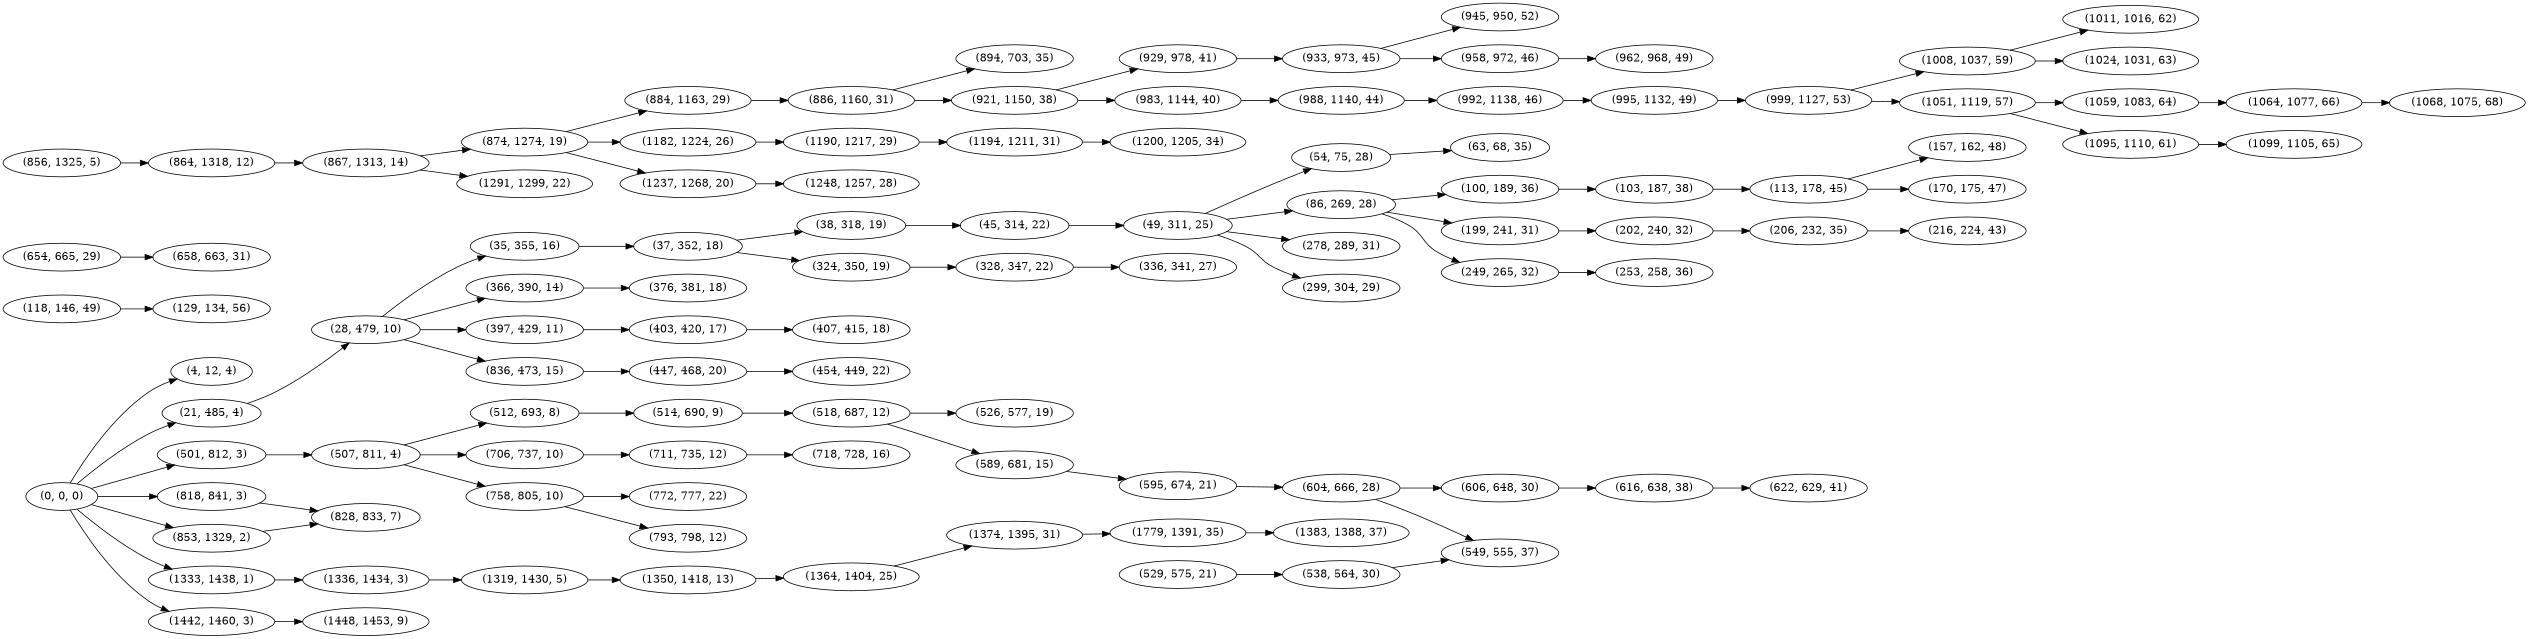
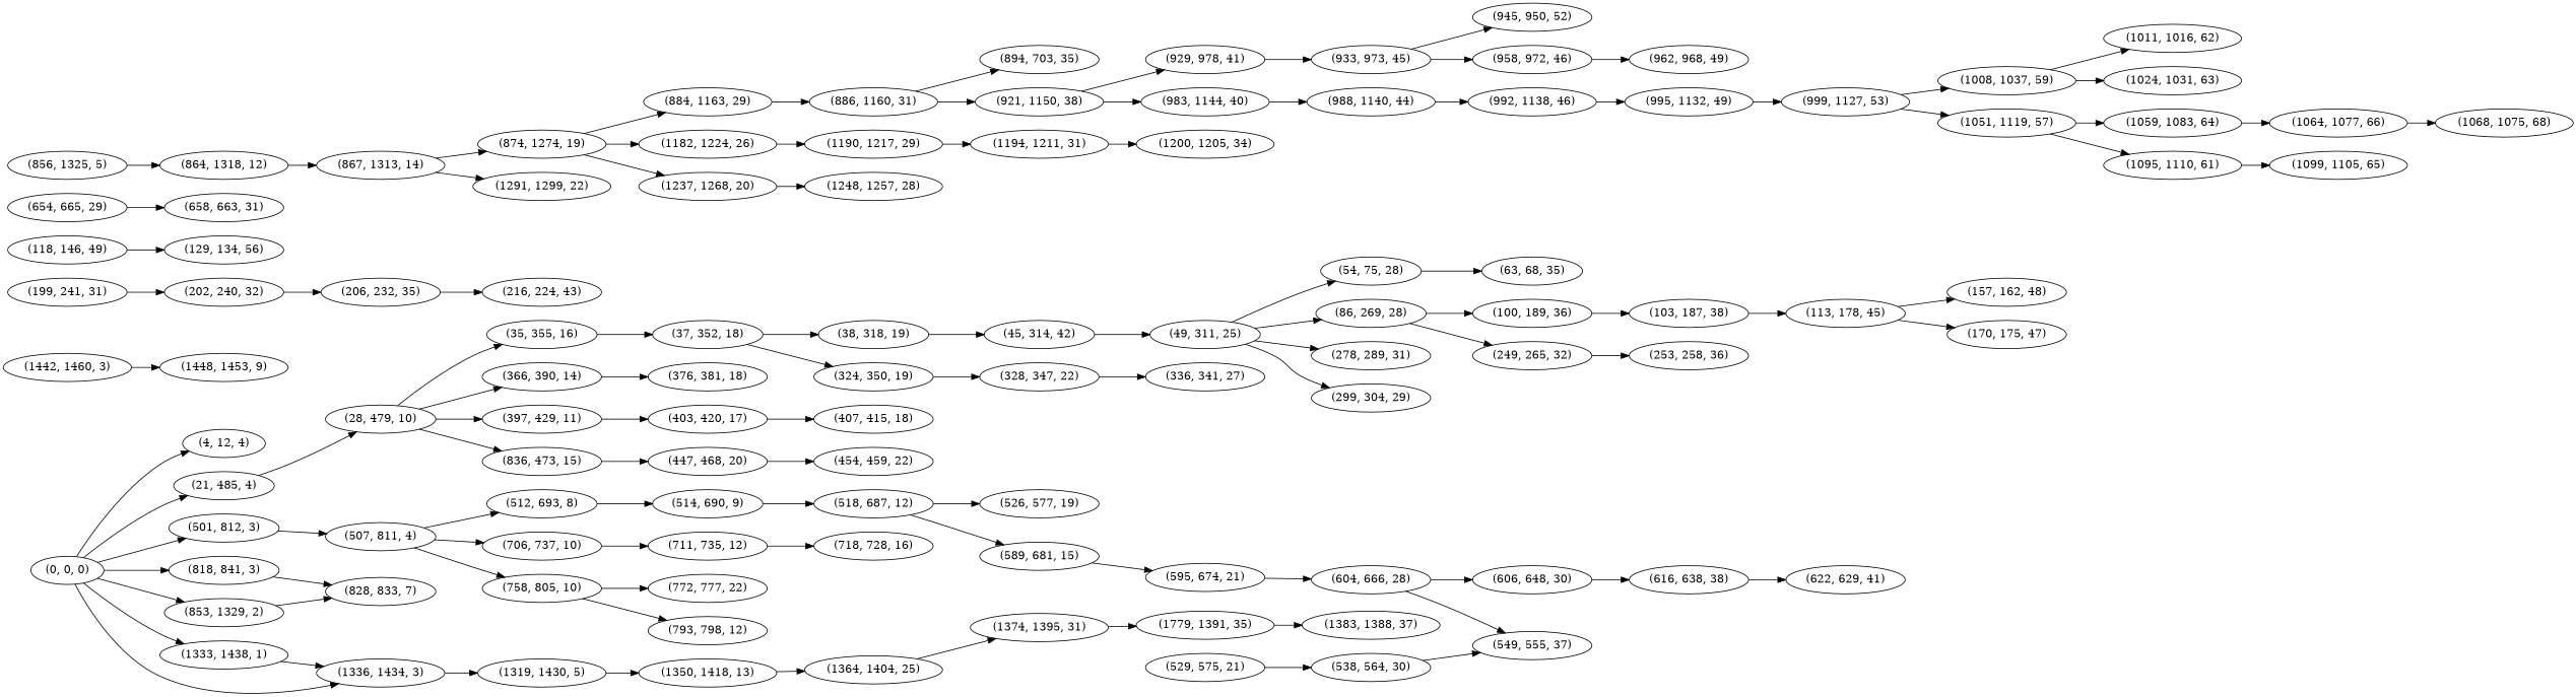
  digraph {
    rankdir=LR
    "(0, 0, 0)"
    "(4, 12, 4)"
    "(21, 485, 4)"
    "(501, 812, 3)"
    "(818, 841, 3)"
    "(853, 1329, 2)"
    "(1333, 1438, 1)"
    "(1442, 1460, 3)"
    "(28, 479, 10)"
    "(507, 811, 4)"
    "(828, 833, 7)"
    "(1336, 1434, 3)"
    "(1448, 1453, 9)"
    "(35, 355, 16)"
    "(366, 390, 14)"
    "(397, 429, 11)"
    n17 [label="(836, 473, 15)"]
    "(37, 352, 18)"
    "(376, 381, 18)"
    "(403, 420, 17)"
    "(447, 468, 20)"
    "(38, 318, 19)"
    "(324, 350, 19)"
-   "(45, 314, 22)"
+   "(45, 314, 22)" [label="(45, 314, 42)"]
    "(328, 347, 22)"
    "(49, 311, 25)"
    "(54, 75, 28)"
    "(86, 269, 28)"
    "(278, 289, 31)"
    "(299, 304, 29)"
    "(63, 68, 35)"
    "(100, 189, 36)"
    "(199, 241, 31)"
    "(249, 265, 32)"
    "(103, 187, 38)"
    "(202, 240, 32)"
    "(253, 258, 36)"
    "(113, 178, 45)"
    "(157, 162, 48)"
    "(170, 175, 47)"
    "(118, 146, 49)"
    "(129, 134, 56)"
    "(206, 232, 35)"
    "(216, 224, 43)"
    "(336, 341, 27)"
    "(407, 415, 18)"
-   "(454, 459, 22)" [label="(454, 449, 22)"]
+   "(454, 459, 22)"
    "(512, 693, 8)"
    "(706, 737, 10)"
    "(758, 805, 10)"
    "(514, 690, 9)"
    "(711, 735, 12)"
    "(772, 777, 22)"
    "(793, 798, 12)"
    "(518, 687, 12)"
    "(526, 577, 19)"
    "(589, 681, 15)"
    "(595, 674, 21)"
    "(529, 575, 21)"
    "(538, 564, 30)"
    "(549, 555, 37)"
    "(604, 666, 28)"
    "(606, 648, 30)"
    "(616, 638, 38)"
    "(654, 665, 29)"
    "(658, 663, 31)"
    "(622, 629, 41)"
    "(718, 728, 16)"
    "(856, 1325, 5)"
    "(864, 1318, 12)"
    "(867, 1313, 14)"
    "(874, 1274, 19)"
    "(1291, 1299, 22)"
    "(884, 1163, 29)"
    "(1182, 1224, 26)"
    "(1237, 1268, 20)"
    "(886, 1160, 31)"
    "(1190, 1217, 29)"
    "(1248, 1257, 28)"
    n80 [label="(894, 703, 35)"]
    "(921, 1150, 38)"
    "(929, 978, 41)"
    "(983, 1144, 40)"
    "(933, 973, 45)"
    "(988, 1140, 44)"
    "(945, 950, 52)"
    "(958, 972, 46)"
    "(962, 968, 49)"
    "(992, 1138, 46)"
    "(995, 1132, 49)"
    "(999, 1127, 53)"
    "(1008, 1037, 59)"
    "(1051, 1119, 57)"
    "(1011, 1016, 62)"
    "(1024, 1031, 63)"
    "(1059, 1083, 64)"
    "(1095, 1110, 61)"
    "(1064, 1077, 66)"
    "(1099, 1105, 65)"
    "(1068, 1075, 68)"
    "(1194, 1211, 31)"
    "(1200, 1205, 34)"
    n103 [label="(1319, 1430, 5)"]
    "(1350, 1418, 13)"
    "(1364, 1404, 25)"
    "(1374, 1395, 31)"
    n107 [label="(1779, 1391, 35)"]
    "(1383, 1388, 37)"
    "(0, 0, 0)" -> "(4, 12, 4)"
    "(0, 0, 0)" -> "(21, 485, 4)"
    "(0, 0, 0)" -> "(501, 812, 3)"
    "(0, 0, 0)" -> "(818, 841, 3)"
    "(0, 0, 0)" -> "(853, 1329, 2)"
    "(0, 0, 0)" -> "(1333, 1438, 1)"
-   "(0, 0, 0)" -> "(1442, 1460, 3)"
+   "(0, 0, 0)" -> "(1336, 1434, 3)"
    "(21, 485, 4)" -> "(28, 479, 10)"
    "(501, 812, 3)" -> "(507, 811, 4)"
    "(818, 841, 3)" -> "(828, 833, 7)"
    "(853, 1329, 2)" -> "(828, 833, 7)"
    "(1333, 1438, 1)" -> "(1336, 1434, 3)"
    "(1442, 1460, 3)" -> "(1448, 1453, 9)"
    "(28, 479, 10)" -> "(35, 355, 16)"
    "(28, 479, 10)" -> "(366, 390, 14)"
    "(28, 479, 10)" -> "(397, 429, 11)"
    "(28, 479, 10)" -> n17
    "(507, 811, 4)" -> "(512, 693, 8)"
    "(507, 811, 4)" -> "(706, 737, 10)"
    "(507, 811, 4)" -> "(758, 805, 10)"
    "(1336, 1434, 3)" -> n103
    "(35, 355, 16)" -> "(37, 352, 18)"
    "(366, 390, 14)" -> "(376, 381, 18)"
    "(397, 429, 11)" -> "(403, 420, 17)"
    n17 -> "(447, 468, 20)"
    "(37, 352, 18)" -> "(38, 318, 19)"
    "(37, 352, 18)" -> "(324, 350, 19)"
    "(403, 420, 17)" -> "(407, 415, 18)"
    "(447, 468, 20)" -> "(454, 459, 22)"
    "(38, 318, 19)" -> "(45, 314, 22)"
    "(324, 350, 19)" -> "(328, 347, 22)"
    "(45, 314, 22)" -> "(49, 311, 25)"
    "(328, 347, 22)" -> "(336, 341, 27)"
    "(49, 311, 25)" -> "(54, 75, 28)"
    "(49, 311, 25)" -> "(86, 269, 28)"
    "(49, 311, 25)" -> "(278, 289, 31)"
    "(49, 311, 25)" -> "(299, 304, 29)"
    "(54, 75, 28)" -> "(63, 68, 35)"
    "(86, 269, 28)" -> "(100, 189, 36)"
-   "(86, 269, 28)" -> "(199, 241, 31)"
    "(86, 269, 28)" -> "(249, 265, 32)"
    "(100, 189, 36)" -> "(103, 187, 38)"
    "(199, 241, 31)" -> "(202, 240, 32)"
    "(249, 265, 32)" -> "(253, 258, 36)"
    "(103, 187, 38)" -> "(113, 178, 45)"
    "(202, 240, 32)" -> "(206, 232, 35)"
    "(113, 178, 45)" -> "(157, 162, 48)"
    "(113, 178, 45)" -> "(170, 175, 47)"
    "(118, 146, 49)" -> "(129, 134, 56)"
    "(206, 232, 35)" -> "(216, 224, 43)"
    "(512, 693, 8)" -> "(514, 690, 9)"
    "(706, 737, 10)" -> "(711, 735, 12)"
    "(758, 805, 10)" -> "(772, 777, 22)"
    "(758, 805, 10)" -> "(793, 798, 12)"
    "(514, 690, 9)" -> "(518, 687, 12)"
    "(711, 735, 12)" -> "(718, 728, 16)"
    "(518, 687, 12)" -> "(526, 577, 19)"
    "(518, 687, 12)" -> "(589, 681, 15)"
    "(589, 681, 15)" -> "(595, 674, 21)"
    "(595, 674, 21)" -> "(604, 666, 28)"
    "(529, 575, 21)" -> "(538, 564, 30)"
    "(538, 564, 30)" -> "(549, 555, 37)"
    "(604, 666, 28)" -> "(549, 555, 37)"
    "(604, 666, 28)" -> "(606, 648, 30)"
    "(606, 648, 30)" -> "(616, 638, 38)"
    "(616, 638, 38)" -> "(622, 629, 41)"
    "(654, 665, 29)" -> "(658, 663, 31)"
    "(856, 1325, 5)" -> "(864, 1318, 12)"
    "(864, 1318, 12)" -> "(867, 1313, 14)"
    "(867, 1313, 14)" -> "(874, 1274, 19)"
    "(867, 1313, 14)" -> "(1291, 1299, 22)"
    "(874, 1274, 19)" -> "(884, 1163, 29)"
    "(874, 1274, 19)" -> "(1182, 1224, 26)"
    "(874, 1274, 19)" -> "(1237, 1268, 20)"
    "(884, 1163, 29)" -> "(886, 1160, 31)"
    "(1182, 1224, 26)" -> "(1190, 1217, 29)"
    "(1237, 1268, 20)" -> "(1248, 1257, 28)"
    "(886, 1160, 31)" -> n80
    "(886, 1160, 31)" -> "(921, 1150, 38)"
    "(1190, 1217, 29)" -> "(1194, 1211, 31)"
    "(921, 1150, 38)" -> "(929, 978, 41)"
    "(921, 1150, 38)" -> "(983, 1144, 40)"
    "(929, 978, 41)" -> "(933, 973, 45)"
    "(983, 1144, 40)" -> "(988, 1140, 44)"
    "(933, 973, 45)" -> "(945, 950, 52)"
    "(933, 973, 45)" -> "(958, 972, 46)"
    "(988, 1140, 44)" -> "(992, 1138, 46)"
    "(958, 972, 46)" -> "(962, 968, 49)"
    "(992, 1138, 46)" -> "(995, 1132, 49)"
    "(995, 1132, 49)" -> "(999, 1127, 53)"
    "(999, 1127, 53)" -> "(1008, 1037, 59)"
    "(999, 1127, 53)" -> "(1051, 1119, 57)"
    "(1008, 1037, 59)" -> "(1011, 1016, 62)"
    "(1008, 1037, 59)" -> "(1024, 1031, 63)"
    "(1051, 1119, 57)" -> "(1059, 1083, 64)"
    "(1051, 1119, 57)" -> "(1095, 1110, 61)"
    "(1059, 1083, 64)" -> "(1064, 1077, 66)"
    "(1095, 1110, 61)" -> "(1099, 1105, 65)"
    "(1064, 1077, 66)" -> "(1068, 1075, 68)"
    "(1194, 1211, 31)" -> "(1200, 1205, 34)"
    n103 -> "(1350, 1418, 13)"
    "(1350, 1418, 13)" -> "(1364, 1404, 25)"
    "(1364, 1404, 25)" -> "(1374, 1395, 31)"
    "(1374, 1395, 31)" -> n107
    n107 -> "(1383, 1388, 37)"
  }
